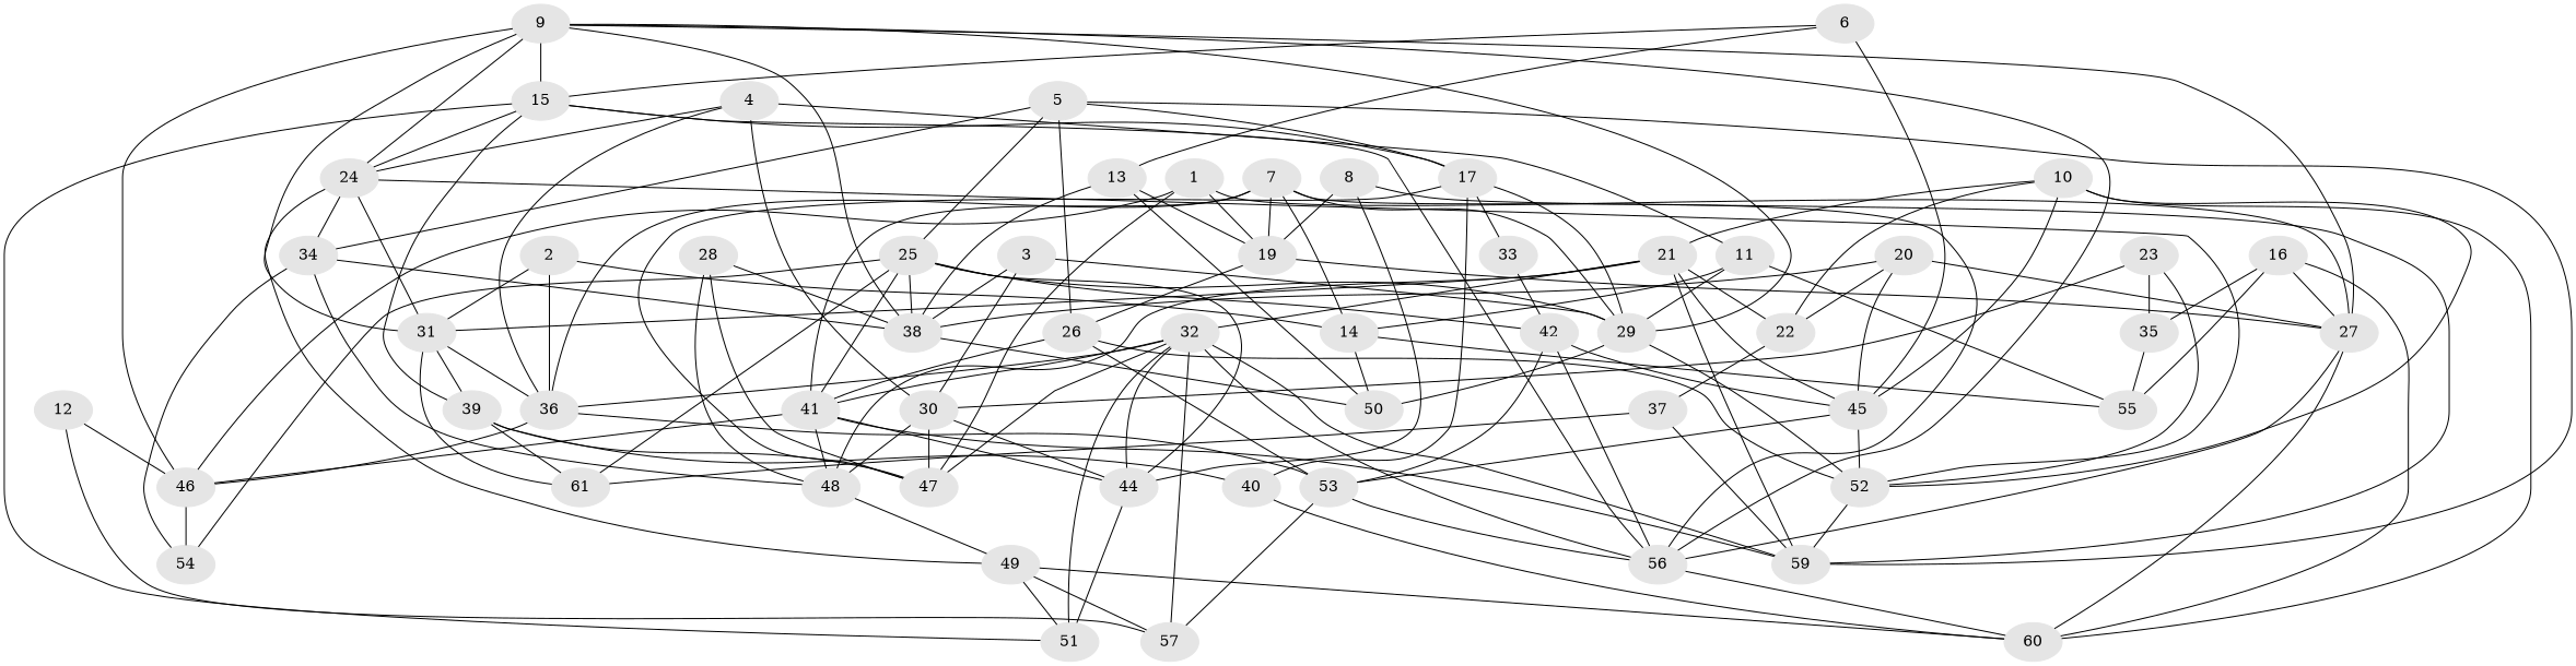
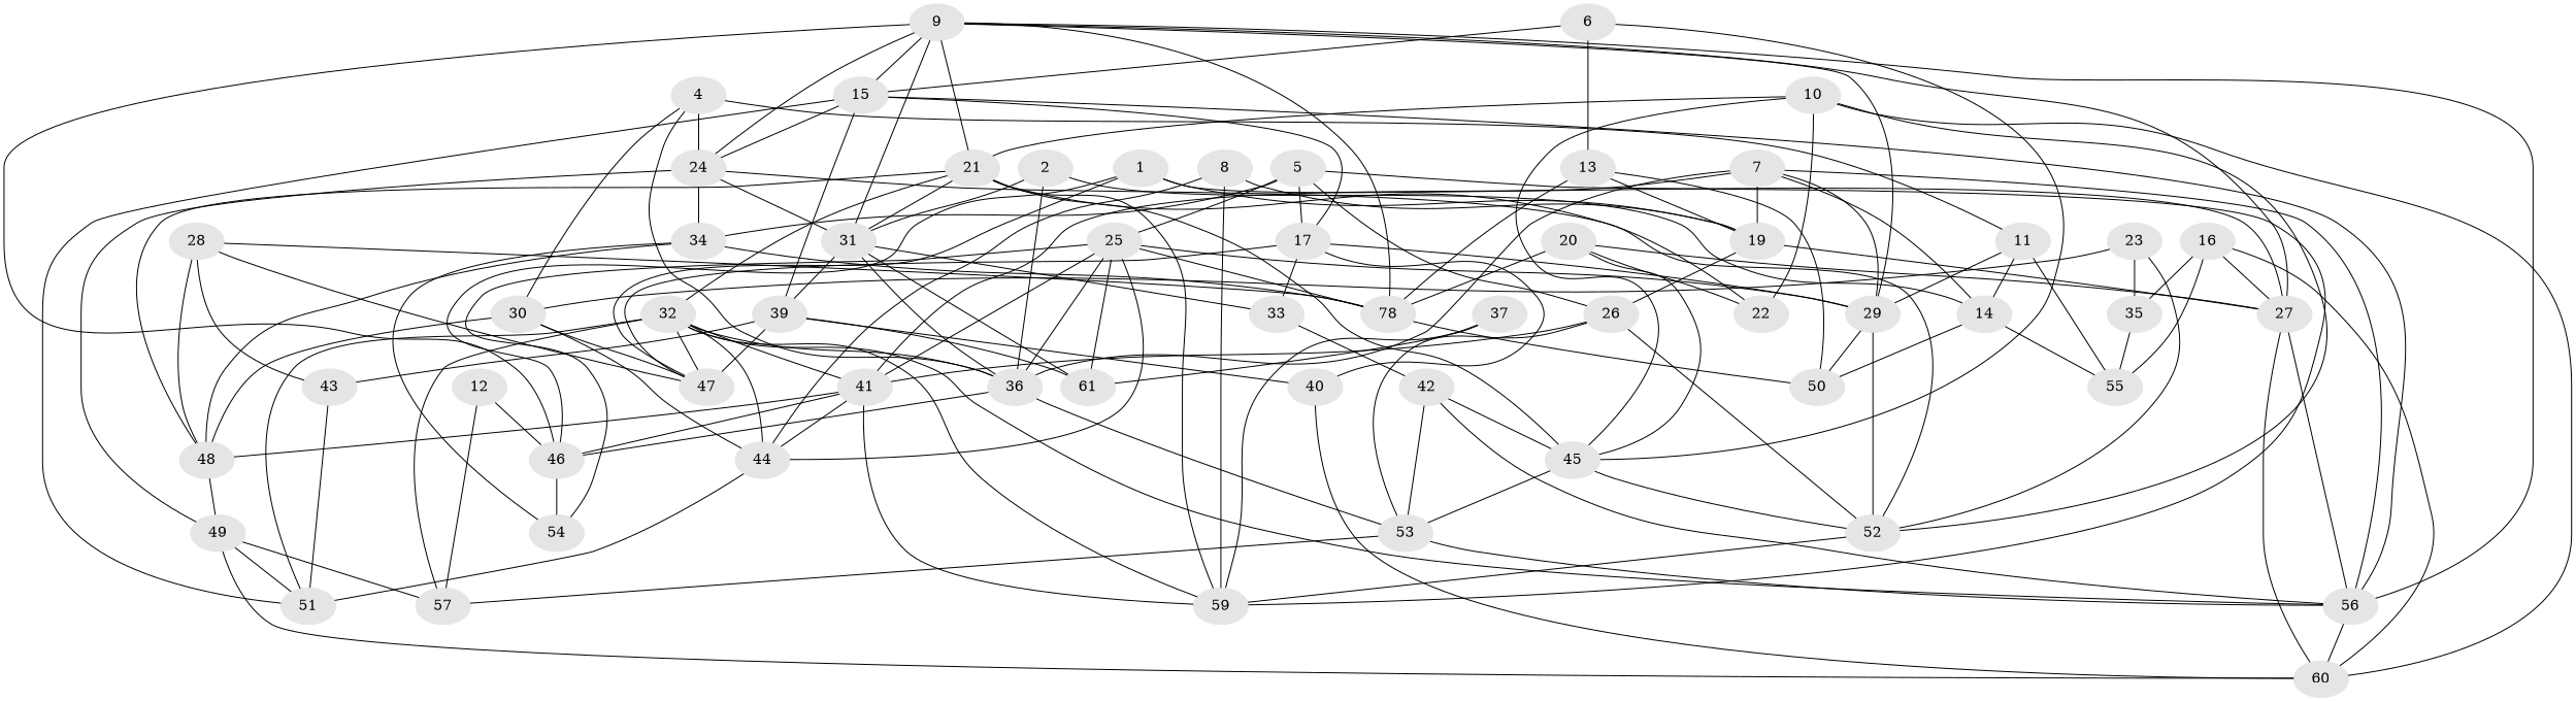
  graph {
    node [color=gray90 style=filled]
    edge [weight=1.0]
    1
    19
    27
    46
    47
    26
    56
    60
    54
    2
    14
    31
    36
    55
    50
    39
    33
    61
    53
-   3
    29
    30
-   38
+   38 [label=78]
    52
    44
    48
    4
    11
    24
    34
    49
    5
    17
    25
    59
    40
    41
    42
    6
    13
    15
    45
    51
    7
    8
    9
    21
    22
    32
    10
    37
    12
    57
+   43
    16
    35
    20
    23
    28
    1 -- 19
    1 -- 27
    1 -- 46
    1 -- 47
    19 -- 27 [weight=2.0]
    19 -- 26
    27 -- 56
    27 -- 60
    46 -- 54 [weight=2.0]
    26 -- 53
    26 -- 52 [weight=2.0]
    26 -- 41
    56 -- 60
    2 -- 14
    2 -- 31
    2 -- 36
    14 -- 55
    14 -- 50
    31 -- 36
    31 -- 39
+   31 -- 33 [weight=2.0]
    31 -- 61
    36 -- 46
    36 -- 53
    39 -- 47
    39 -- 61
    39 -- 40
+   39 -- 43
    33 -- 42
    53 -- 56
    53 -- 57
-   3 -- 29
-   3 -- 30
-   3 -- 38
    29 -- 50
    29 -- 52 [weight=2.0]
    30 -- 47
    30 -- 44
    30 -- 48
    38 -- 50
    52 -- 59
    44 -- 51 [weight=2.0]
    48 -- 49
    4 -- 36
    4 -- 30
    4 -- 11 [weight=2.0]
    4 -- 24
    11 -- 14
    11 -- 55
    11 -- 29 [weight=2.0]
    24 -- 31
    24 -- 52
    24 -- 34
    24 -- 49
    34 -- 54
    34 -- 38
    34 -- 48
    49 -- 60
    49 -- 51
    49 -- 57
    5 -- 26
    5 -- 34
    5 -- 17
    5 -- 25
    5 -- 59
    17 -- 47
    17 -- 33
    17 -- 29
    17 -- 40
    25 -- 54 [weight=2.0]
    25 -- 61
    25 -- 29
    25 -- 38
    25 -- 44
    25 -- 41
-   25 -- 42
+   25 -- 36
    40 -- 60
    41 -- 46
    41 -- 44
    41 -- 48
    41 -- 59
    42 -- 56
    42 -- 53
    42 -- 45
    6 -- 13
    6 -- 15
    6 -- 45
    13 -- 19
    13 -- 50
    13 -- 38 [weight=2.0]
    15 -- 56
    15 -- 39
    15 -- 24
    15 -- 17
    15 -- 51
    45 -- 53
    45 -- 52
    7 -- 19
    7 -- 56
    7 -- 14
    7 -- 36
    7 -- 29
    7 -- 41
    8 -- 19
    8 -- 44
    8 -- 59
    9 -- 27
    9 -- 46
    9 -- 56
    9 -- 31 [weight=2.0]
    9 -- 29
    9 -- 38
    9 -- 24
    9 -- 15
+   9 -- 21
    21 -- 31
    21 -- 48
    21 -- 59
    21 -- 45
    21 -- 22
    21 -- 32
-   22 -- 37
    32 -- 47 [weight=2.0]
    32 -- 56
    32 -- 36 [weight=2.0]
    32 -- 44
    32 -- 59
    32 -- 41 [weight=3.0]
    32 -- 51
    32 -- 57
    10 -- 60
    10 -- 52
    10 -- 45
    10 -- 21
    10 -- 22
    37 -- 61
    37 -- 59
    12 -- 46
    12 -- 57
+   43 -- 51
    16 -- 27
    16 -- 60
    16 -- 55
    16 -- 35
    35 -- 55
    20 -- 27
    20 -- 38
    20 -- 45
    20 -- 22
    23 -- 30
    23 -- 52
    23 -- 35
    28 -- 47
    28 -- 38
    28 -- 48
+   28 -- 43
  }
